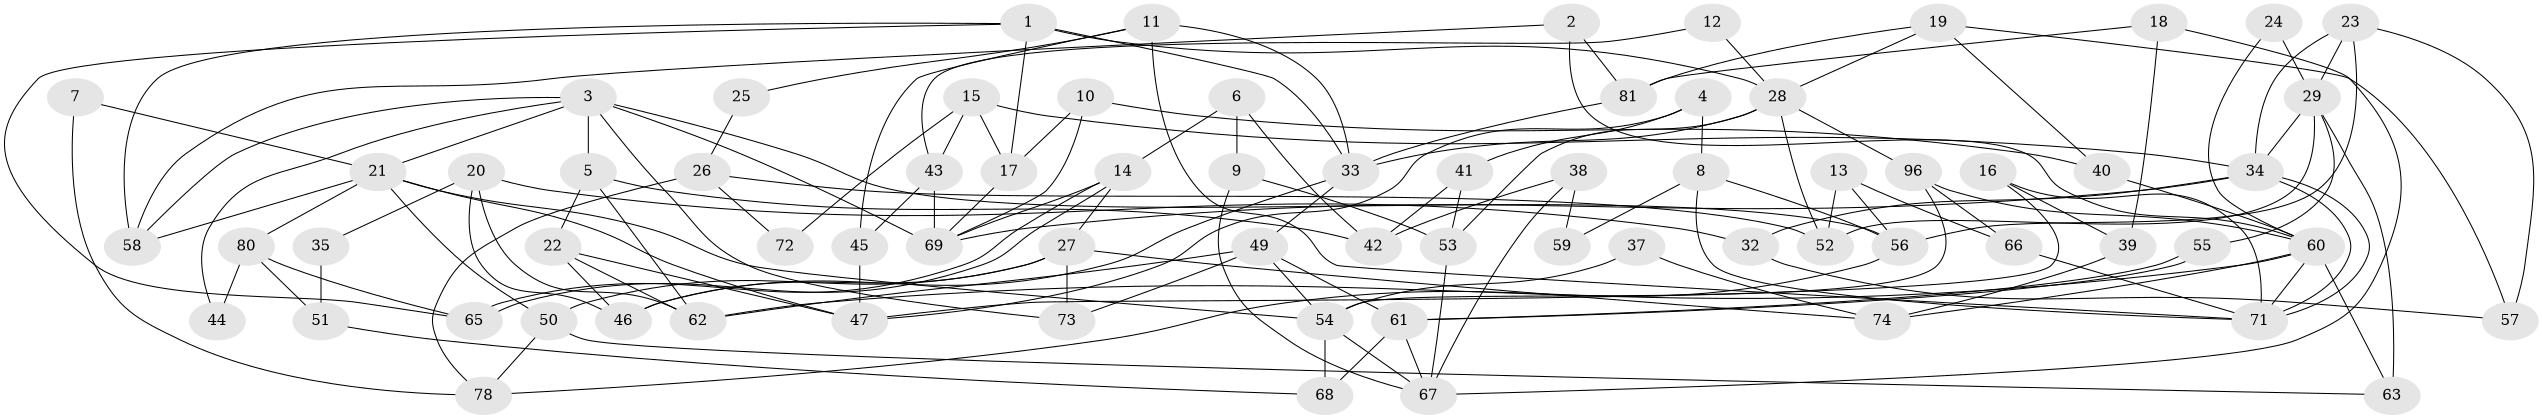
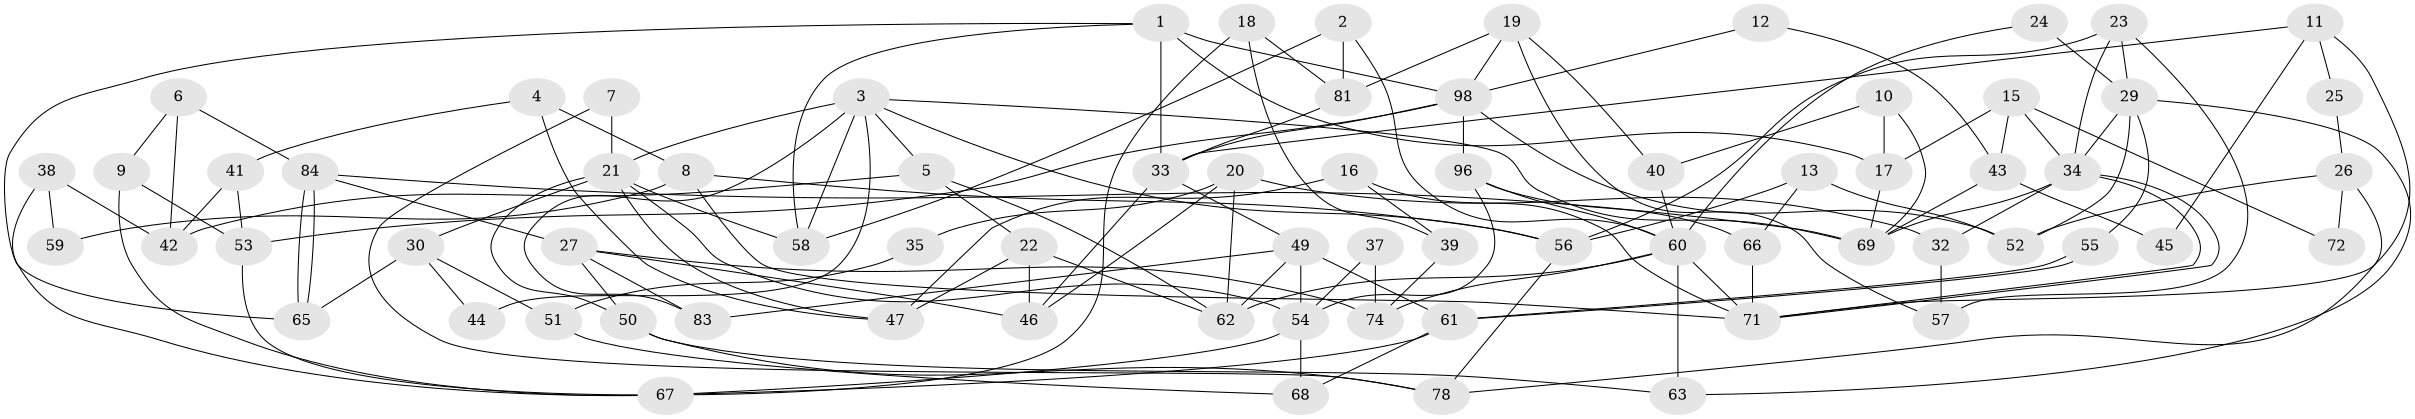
  graph {
    node [color=gray90 style=filled]
    1
    17
-   28
+   28 [label=98]
    33
    58
    65
    69
    53
    52
    n10 [label=96]
    46
    49
    2
    n14 [label=81]
    60
    62
    71
    n18 [label=74]
    63
    3
    5
    21
    44
    56
-   73
+   73 [label=83]
    22
    42
    47
-   30 [label=80]
+   30
    50
    54
    n32 [label=78]
    4
    8
    41
    59
    6
    9
-   14
+   14 [label=84]
    67
    27
    7
    10
    40
    11
    25
    45
    26
    12
    43
    13
    66
    15
    34
    72
    32
    16
    39
    18
    19
    57
    20
    35
    51
    68
    23
    29
    55
    24
    61
    37
    38
    1 -- 17
    1 -- 28
    1 -- 33
    1 -- 58
    1 -- 65
    17 -- 69
    28 -- 33
    28 -- 53
    28 -- 52
    28 -- n10
    33 -- 46
    33 -- 49
    53 -- 67
    n10 -- 60
    n10 -- 54
    n10 -- 66
    49 -- 62
    49 -- 73
    49 -- 54
    49 -- 61
    2 -- 58
    2 -- n14
    2 -- 60
    n14 -- 33
    60 -- 62
    60 -- 71
    60 -- n18
    60 -- 63
    3 -- 58
    3 -- 69
    3 -- 5
    3 -- 21
    3 -- 44
    3 -- 56
    3 -- 73
    5 -- 62
    5 -- 22
    5 -- 42
    21 -- 58
    21 -- 47
    21 -- 30
    21 -- 50
    21 -- 54
    56 -- n32
    22 -- 46
    22 -- 62
    22 -- 47
    30 -- 65
    30 -- 44
    30 -- 51
    50 -- 63
    50 -- n32
    54 -- 67
    54 -- 68
    4 -- 47
    4 -- 8
    4 -- 41
    8 -- 71
    8 -- 56
    8 -- 59
    41 -- 53
    41 -- 42
    6 -- 42
    6 -- 9
    6 -- 14
    9 -- 53
    9 -- 67
    14 -- 65
    14 -- 65
    14 -- 69
    14 -- 27
    27 -- 46
    27 -- n18
    27 -- 73
    27 -- 50
    7 -- 21
    7 -- n32
    10 -- 17
    10 -- 69
    10 -- 40
    40 -- 60
    11 -- 33
    11 -- 71
    11 -- 25
    11 -- 45
    25 -- 26
-   45 -- 47
    26 -- 52
    26 -- n32
    26 -- 72
    12 -- 28
    12 -- 43
    43 -- 69
    43 -- 45
    13 -- 52
    13 -- 56
    13 -- 66
    66 -- 71
    15 -- 17
    15 -- 43
    15 -- 34
    15 -- 72
    34 -- 69
    34 -- 71
    34 -- 71
    34 -- 32
    32 -- 57
    16 -- 71
    16 -- 47
    16 -- 39
    39 -- n18
    18 -- n14
    18 -- 67
    18 -- 39
    19 -- 28
    19 -- n14
    19 -- 40
    19 -- 57
    20 -- 46
    20 -- 62
    20 -- 32
    20 -- 35
    35 -- 51
    51 -- 68
    23 -- 56
    23 -- 34
    23 -- 57
    23 -- 29
    29 -- 52
    29 -- 63
    29 -- 34
    29 -- 55
    55 -- 61
    55 -- 61
    24 -- 60
    24 -- 29
    61 -- 67
    61 -- 68
    37 -- n18
    37 -- 54
    38 -- 42
    38 -- 59
    38 -- 67
  }
